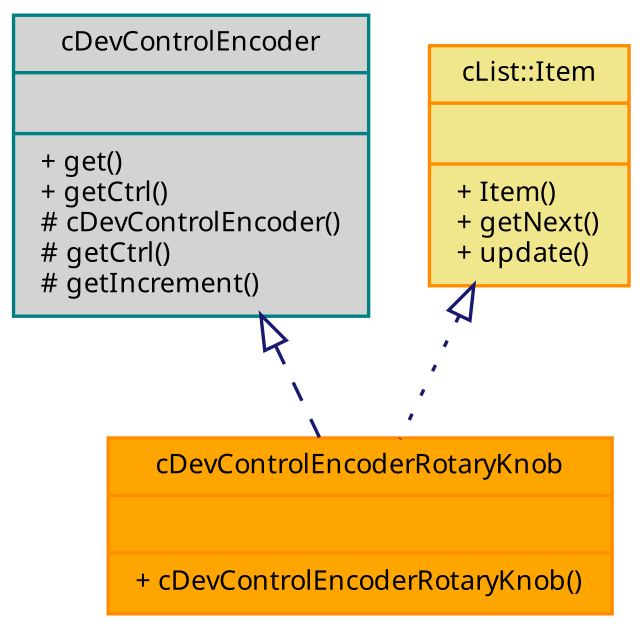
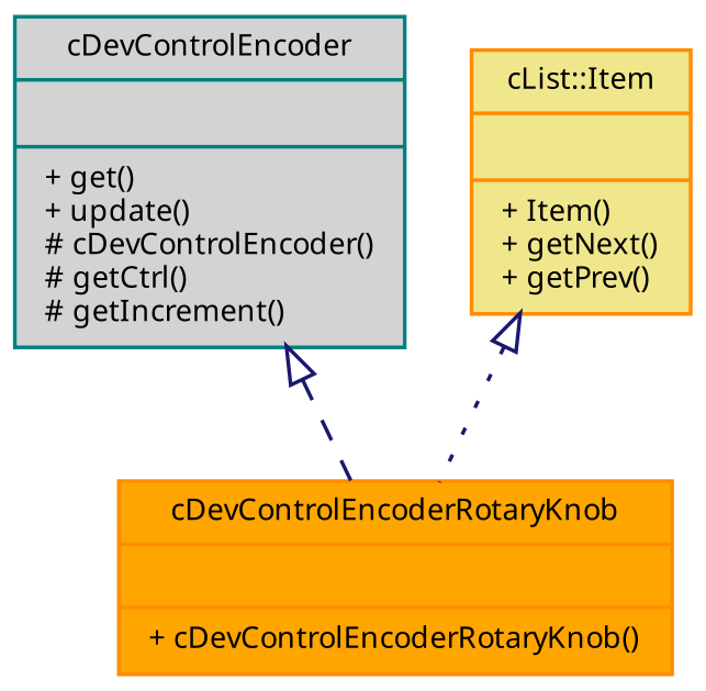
  digraph {
    node [color=darkorange fontname=Sans fontsize=8 shape=record style=filled]
    edge [arrowtail=onormal color=midnightblue dir=back fontname=Sans fontsize=8 labelfontname=Sans labelfontsize=8]
    n1 [fillcolor=orange fontcolor=black height=0.2 label="{cDevControlEncoderRotaryKnob\n||+ cDevControlEncoderRotaryKnob()\l}" width=0.4]
-   n2 [color=teal fillcolor=lightgrey height=0.2 label="{cDevControlEncoder\n||+ get()\l+ getCtrl()\l# cDevControlEncoder()\l# getCtrl()\l# getIncrement()\l}" width=0.4]
-   n3 [fillcolor=khaki height=0.2 label="{cList::Item\n||+ Item()\l+ getNext()\l+ update()\l}" width=0.4]
+   n2 [color=teal fillcolor=lightgrey height=0.2 label="{cDevControlEncoder\n||+ get()\l+ update()\l# cDevControlEncoder()\l# getCtrl()\l# getIncrement()\l}" width=0.4]
+   n3 [fillcolor=khaki height=0.2 label="{cList::Item\n||+ Item()\l+ getNext()\l+ getPrev()\l}" width=0.4]
    n2 -> n1 [style=dashed]
    n3 -> n1 [style=dotted]
  }
